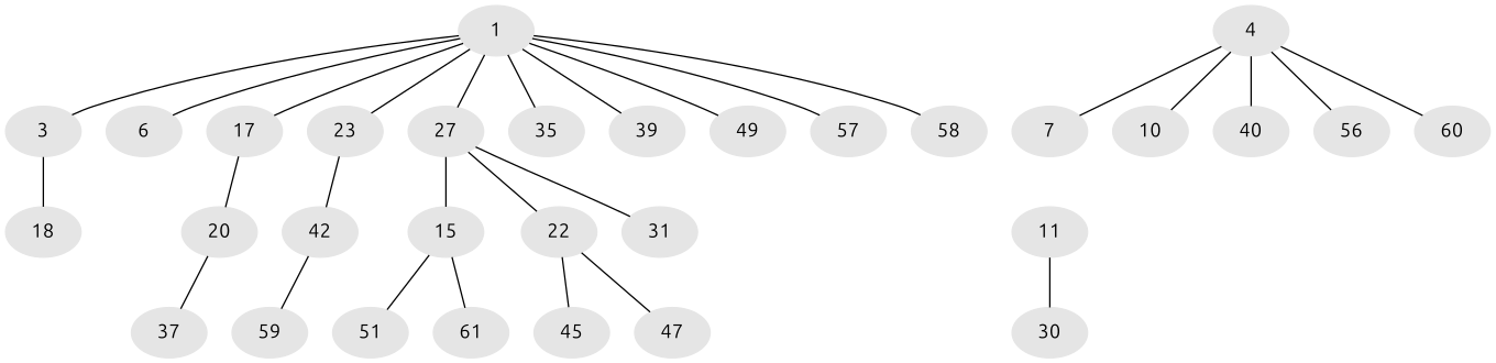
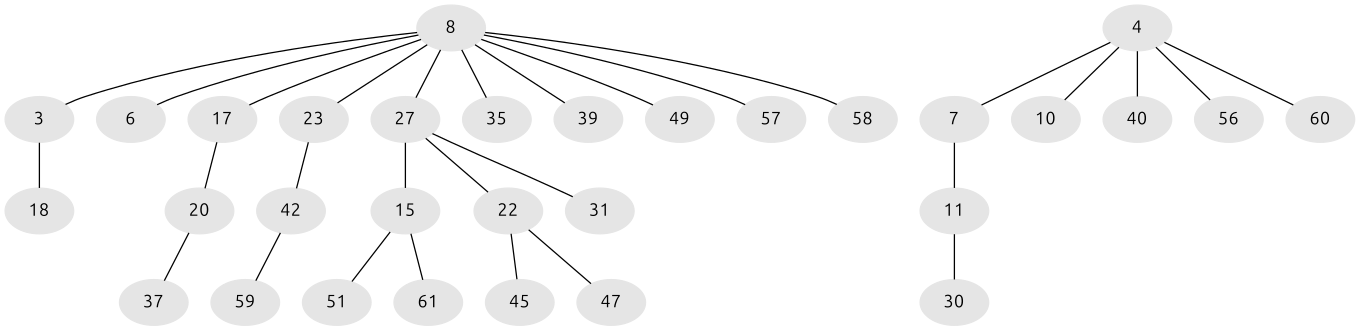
  graph {
    fontname=Ubuntu
    node [color=gray90 fontname=Ubuntu style=filled]
    edge [fontname=Ubuntu]
-   1 [super="+2+9"]
+   1 [super="+2+9" label=8]
    3
    6
    17 [super="+32"]
    23
    27
    35
    39
    49
    57
    58
    18 [super="+43+52"]
    4 [super="+8+5+21+12+62"]
    7 [super="+46"]
    10 [super="+29+48"]
    40
    56
    60
    15 [super="+34+28"]
    51 [super="+53"]
    61
    20 [super="+26+24"]
    22
    45
    47
    42
    31 [super="+54"]
    11 [super="+19+41+16"]
    30
    37
    59
    1 -- 3
    1 -- 6
    1 -- 17
    1 -- 23
    1 -- 27
    1 -- 35
    1 -- 39
    1 -- 49
    1 -- 57
    1 -- 58
    3 -- 18
    17 -- 20
    23 -- 42
    27 -- 15
    27 -- 22
    27 -- 31
    4 -- 7
    4 -- 10
    4 -- 40
    4 -- 56
    4 -- 60
+   7 -- 11
    15 -- 51
    15 -- 61
    20 -- 37
    22 -- 45
    22 -- 47
    42 -- 59
    11 -- 30
  }
